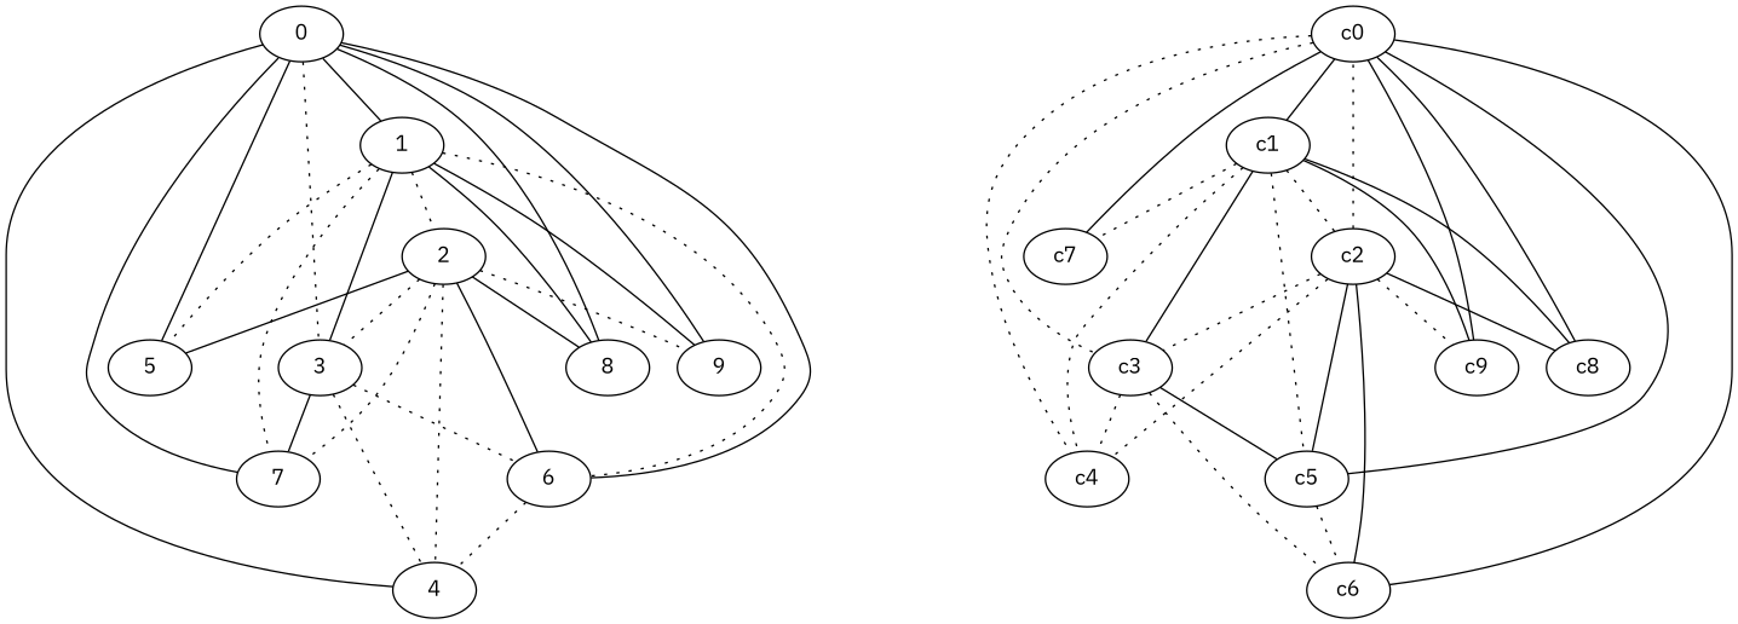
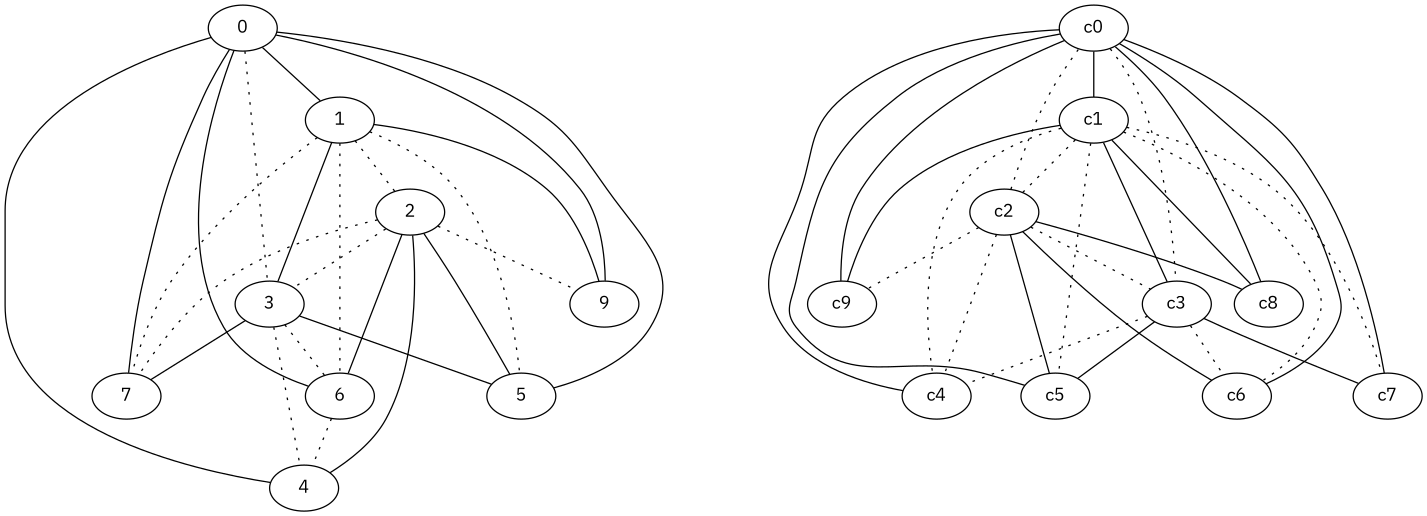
  graph {
    fontname="IBM Plex Sans"
    node [fontname="IBM Plex Sans"]
    edge [fontname="IBM Plex Sans"]
    n1 [label=0]
    n2 [label=1]
    n3 [label=3]
    n4 [label=4]
    n5 [label=5]
    n6 [label=6]
    n7 [label=7]
-   n8 [label=8]
    n9 [label=9]
    n10 [label=2]
    c0
    c1
    c3
    c4
    c5
    c6
    c7
    c8
    c9
    c2
    n1 -- n2
    n1 -- n3 [style=dotted]
    n1 -- n4
    n1 -- n5
    n1 -- n6
    n1 -- n7
-   n1 -- n8
    n1 -- n9
    n2 -- n3
    n2 -- n5 [style=dotted]
    n2 -- n6 [style=dotted]
    n2 -- n7 [style=dotted]
-   n2 -- n8
    n2 -- n9
    n2 -- n10 [style=dotted]
    n3 -- n4 [style=dotted]
+   n3 -- n5
    n3 -- n6 [style=dotted]
    n3 -- n7
    n6 -- n4 [style=dotted]
    n10 -- n3 [style=dotted]
-   n10 -- n4 [style=dotted]
+   n10 -- n4 [style=solid]
    n10 -- n5
    n10 -- n6
    n10 -- n7 [style=dotted]
-   n10 -- n8
    n10 -- n9 [style=dotted]
    c0 -- c1
    c0 -- c3 [style=dotted]
-   c0 -- c4 [style=dotted]
+   c0 -- c4
    c0 -- c5
    c0 -- c6
    c0 -- c7
    c0 -- c8
    c0 -- c9
    c1 -- c3
    c1 -- c4 [style=dotted]
    c1 -- c5 [style=dotted]
-   c5 -- c6 [style=dotted]
+   c1 -- c6 [style=dotted]
    c1 -- c7 [style=dotted]
    c1 -- c8
    c1 -- c9
    c1 -- c2 [style=dotted]
    c3 -- c4 [style=dotted]
    c3 -- c5
    c3 -- c6 [style=dotted]
+   c3 -- c7
    c2 -- c0 [style=dotted]
    c2 -- c3 [style=dotted]
    c2 -- c4 [style=dotted]
    c2 -- c5
    c2 -- c6
    c2 -- c8
    c2 -- c9 [style=dotted]
  }
